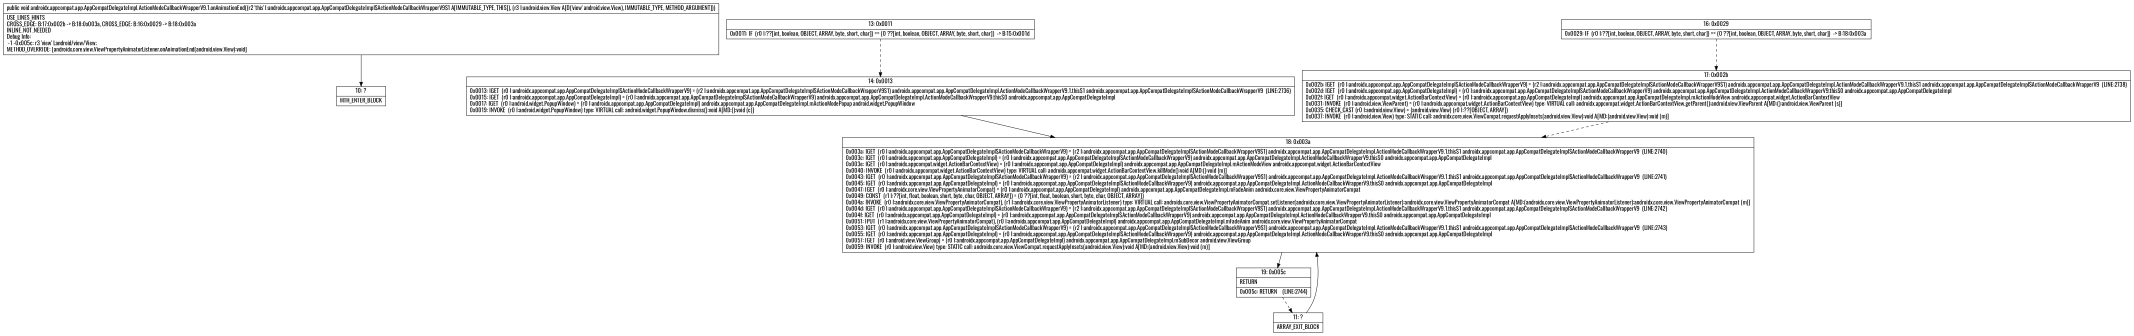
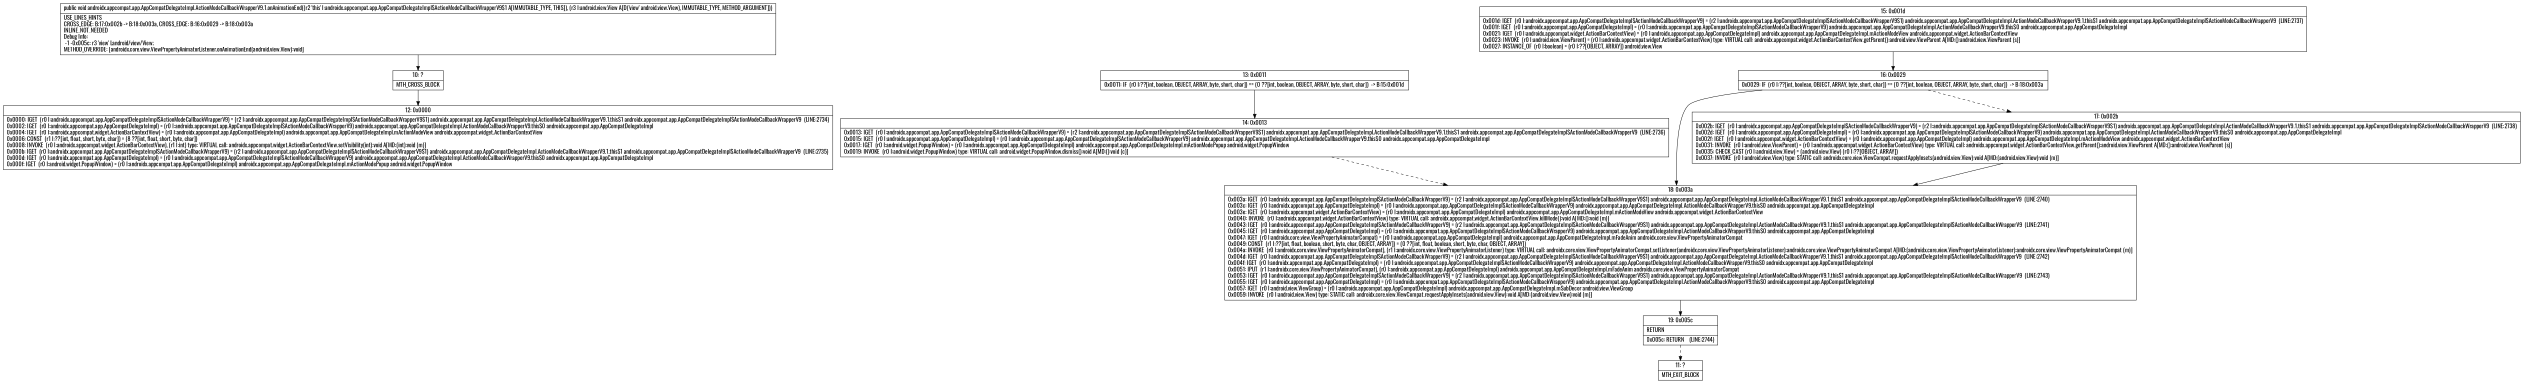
  digraph {
    fontname=Oswald
    node [fontname=Oswald shape=record]
    edge [fontname=Oswald]
-   n1 [label="{10\:\ ?|MTH_ENTER_BLOCK\l}"]
+   n1 [label="{10\:\ ?|MTH_CROSS_BLOCK\l}"]
+   n2 [label="{12\:\ 0x0000|0x0000: IGET  (r0 I:androidx.appcompat.app.AppCompatDelegateImpl$ActionModeCallbackWrapperV9) = (r2 I:androidx.appcompat.app.AppCompatDelegateImpl$ActionModeCallbackWrapperV9$1) androidx.appcompat.app.AppCompatDelegateImpl.ActionModeCallbackWrapperV9.1.this$1 androidx.appcompat.app.AppCompatDelegateImpl$ActionModeCallbackWrapperV9  (LINE:2734)\l0x0002: IGET  (r0 I:androidx.appcompat.app.AppCompatDelegateImpl) = (r0 I:androidx.appcompat.app.AppCompatDelegateImpl$ActionModeCallbackWrapperV9) androidx.appcompat.app.AppCompatDelegateImpl.ActionModeCallbackWrapperV9.this$0 androidx.appcompat.app.AppCompatDelegateImpl \l0x0004: IGET  (r0 I:androidx.appcompat.widget.ActionBarContextView) = (r0 I:androidx.appcompat.app.AppCompatDelegateImpl) androidx.appcompat.app.AppCompatDelegateImpl.mActionModeView androidx.appcompat.widget.ActionBarContextView \l0x0006: CONST  (r1 I:??[int, float, short, byte, char]) = (8 ??[int, float, short, byte, char]) \l0x0008: INVOKE  (r0 I:androidx.appcompat.widget.ActionBarContextView), (r1 I:int) type: VIRTUAL call: androidx.appcompat.widget.ActionBarContextView.setVisibility(int):void A[MD:(int):void (m)]\l0x000b: IGET  (r0 I:androidx.appcompat.app.AppCompatDelegateImpl$ActionModeCallbackWrapperV9) = (r2 I:androidx.appcompat.app.AppCompatDelegateImpl$ActionModeCallbackWrapperV9$1) androidx.appcompat.app.AppCompatDelegateImpl.ActionModeCallbackWrapperV9.1.this$1 androidx.appcompat.app.AppCompatDelegateImpl$ActionModeCallbackWrapperV9  (LINE:2735)\l0x000d: IGET  (r0 I:androidx.appcompat.app.AppCompatDelegateImpl) = (r0 I:androidx.appcompat.app.AppCompatDelegateImpl$ActionModeCallbackWrapperV9) androidx.appcompat.app.AppCompatDelegateImpl.ActionModeCallbackWrapperV9.this$0 androidx.appcompat.app.AppCompatDelegateImpl \l0x000f: IGET  (r0 I:android.widget.PopupWindow) = (r0 I:androidx.appcompat.app.AppCompatDelegateImpl) androidx.appcompat.app.AppCompatDelegateImpl.mActionModePopup android.widget.PopupWindow \l}"]
    n3 [label="{13\:\ 0x0011|0x0011: IF  (r0 I:??[int, boolean, OBJECT, ARRAY, byte, short, char]) == (0 ??[int, boolean, OBJECT, ARRAY, byte, short, char])  \-\> B:15:0x001d \l}"]
    n4 [label="{14\:\ 0x0013|0x0013: IGET  (r0 I:androidx.appcompat.app.AppCompatDelegateImpl$ActionModeCallbackWrapperV9) = (r2 I:androidx.appcompat.app.AppCompatDelegateImpl$ActionModeCallbackWrapperV9$1) androidx.appcompat.app.AppCompatDelegateImpl.ActionModeCallbackWrapperV9.1.this$1 androidx.appcompat.app.AppCompatDelegateImpl$ActionModeCallbackWrapperV9  (LINE:2736)\l0x0015: IGET  (r0 I:androidx.appcompat.app.AppCompatDelegateImpl) = (r0 I:androidx.appcompat.app.AppCompatDelegateImpl$ActionModeCallbackWrapperV9) androidx.appcompat.app.AppCompatDelegateImpl.ActionModeCallbackWrapperV9.this$0 androidx.appcompat.app.AppCompatDelegateImpl \l0x0017: IGET  (r0 I:android.widget.PopupWindow) = (r0 I:androidx.appcompat.app.AppCompatDelegateImpl) androidx.appcompat.app.AppCompatDelegateImpl.mActionModePopup android.widget.PopupWindow \l0x0019: INVOKE  (r0 I:android.widget.PopupWindow) type: VIRTUAL call: android.widget.PopupWindow.dismiss():void A[MD:():void (c)]\l}"]
    n5 [label="{18\:\ 0x003a|0x003a: IGET  (r0 I:androidx.appcompat.app.AppCompatDelegateImpl$ActionModeCallbackWrapperV9) = (r2 I:androidx.appcompat.app.AppCompatDelegateImpl$ActionModeCallbackWrapperV9$1) androidx.appcompat.app.AppCompatDelegateImpl.ActionModeCallbackWrapperV9.1.this$1 androidx.appcompat.app.AppCompatDelegateImpl$ActionModeCallbackWrapperV9  (LINE:2740)\l0x003c: IGET  (r0 I:androidx.appcompat.app.AppCompatDelegateImpl) = (r0 I:androidx.appcompat.app.AppCompatDelegateImpl$ActionModeCallbackWrapperV9) androidx.appcompat.app.AppCompatDelegateImpl.ActionModeCallbackWrapperV9.this$0 androidx.appcompat.app.AppCompatDelegateImpl \l0x003e: IGET  (r0 I:androidx.appcompat.widget.ActionBarContextView) = (r0 I:androidx.appcompat.app.AppCompatDelegateImpl) androidx.appcompat.app.AppCompatDelegateImpl.mActionModeView androidx.appcompat.widget.ActionBarContextView \l0x0040: INVOKE  (r0 I:androidx.appcompat.widget.ActionBarContextView) type: VIRTUAL call: androidx.appcompat.widget.ActionBarContextView.killMode():void A[MD:():void (m)]\l0x0043: IGET  (r0 I:androidx.appcompat.app.AppCompatDelegateImpl$ActionModeCallbackWrapperV9) = (r2 I:androidx.appcompat.app.AppCompatDelegateImpl$ActionModeCallbackWrapperV9$1) androidx.appcompat.app.AppCompatDelegateImpl.ActionModeCallbackWrapperV9.1.this$1 androidx.appcompat.app.AppCompatDelegateImpl$ActionModeCallbackWrapperV9  (LINE:2741)\l0x0045: IGET  (r0 I:androidx.appcompat.app.AppCompatDelegateImpl) = (r0 I:androidx.appcompat.app.AppCompatDelegateImpl$ActionModeCallbackWrapperV9) androidx.appcompat.app.AppCompatDelegateImpl.ActionModeCallbackWrapperV9.this$0 androidx.appcompat.app.AppCompatDelegateImpl \l0x0047: IGET  (r0 I:androidx.core.view.ViewPropertyAnimatorCompat) = (r0 I:androidx.appcompat.app.AppCompatDelegateImpl) androidx.appcompat.app.AppCompatDelegateImpl.mFadeAnim androidx.core.view.ViewPropertyAnimatorCompat \l0x0049: CONST  (r1 I:??[int, float, boolean, short, byte, char, OBJECT, ARRAY]) = (0 ??[int, float, boolean, short, byte, char, OBJECT, ARRAY]) \l0x004a: INVOKE  (r0 I:androidx.core.view.ViewPropertyAnimatorCompat), (r1 I:androidx.core.view.ViewPropertyAnimatorListener) type: VIRTUAL call: androidx.core.view.ViewPropertyAnimatorCompat.setListener(androidx.core.view.ViewPropertyAnimatorListener):androidx.core.view.ViewPropertyAnimatorCompat A[MD:(androidx.core.view.ViewPropertyAnimatorListener):androidx.core.view.ViewPropertyAnimatorCompat (m)]\l0x004d: IGET  (r0 I:androidx.appcompat.app.AppCompatDelegateImpl$ActionModeCallbackWrapperV9) = (r2 I:androidx.appcompat.app.AppCompatDelegateImpl$ActionModeCallbackWrapperV9$1) androidx.appcompat.app.AppCompatDelegateImpl.ActionModeCallbackWrapperV9.1.this$1 androidx.appcompat.app.AppCompatDelegateImpl$ActionModeCallbackWrapperV9  (LINE:2742)\l0x004f: IGET  (r0 I:androidx.appcompat.app.AppCompatDelegateImpl) = (r0 I:androidx.appcompat.app.AppCompatDelegateImpl$ActionModeCallbackWrapperV9) androidx.appcompat.app.AppCompatDelegateImpl.ActionModeCallbackWrapperV9.this$0 androidx.appcompat.app.AppCompatDelegateImpl \l0x0051: IPUT  (r1 I:androidx.core.view.ViewPropertyAnimatorCompat), (r0 I:androidx.appcompat.app.AppCompatDelegateImpl) androidx.appcompat.app.AppCompatDelegateImpl.mFadeAnim androidx.core.view.ViewPropertyAnimatorCompat \l0x0053: IGET  (r0 I:androidx.appcompat.app.AppCompatDelegateImpl$ActionModeCallbackWrapperV9) = (r2 I:androidx.appcompat.app.AppCompatDelegateImpl$ActionModeCallbackWrapperV9$1) androidx.appcompat.app.AppCompatDelegateImpl.ActionModeCallbackWrapperV9.1.this$1 androidx.appcompat.app.AppCompatDelegateImpl$ActionModeCallbackWrapperV9  (LINE:2743)\l0x0055: IGET  (r0 I:androidx.appcompat.app.AppCompatDelegateImpl) = (r0 I:androidx.appcompat.app.AppCompatDelegateImpl$ActionModeCallbackWrapperV9) androidx.appcompat.app.AppCompatDelegateImpl.ActionModeCallbackWrapperV9.this$0 androidx.appcompat.app.AppCompatDelegateImpl \l0x0057: IGET  (r0 I:android.view.ViewGroup) = (r0 I:androidx.appcompat.app.AppCompatDelegateImpl) androidx.appcompat.app.AppCompatDelegateImpl.mSubDecor android.view.ViewGroup \l0x0059: INVOKE  (r0 I:android.view.View) type: STATIC call: androidx.core.view.ViewCompat.requestApplyInsets(android.view.View):void A[MD:(android.view.View):void (m)]\l}"]
+   n6 [label="{15\:\ 0x001d|0x001d: IGET  (r0 I:androidx.appcompat.app.AppCompatDelegateImpl$ActionModeCallbackWrapperV9) = (r2 I:androidx.appcompat.app.AppCompatDelegateImpl$ActionModeCallbackWrapperV9$1) androidx.appcompat.app.AppCompatDelegateImpl.ActionModeCallbackWrapperV9.1.this$1 androidx.appcompat.app.AppCompatDelegateImpl$ActionModeCallbackWrapperV9  (LINE:2737)\l0x001f: IGET  (r0 I:androidx.appcompat.app.AppCompatDelegateImpl) = (r0 I:androidx.appcompat.app.AppCompatDelegateImpl$ActionModeCallbackWrapperV9) androidx.appcompat.app.AppCompatDelegateImpl.ActionModeCallbackWrapperV9.this$0 androidx.appcompat.app.AppCompatDelegateImpl \l0x0021: IGET  (r0 I:androidx.appcompat.widget.ActionBarContextView) = (r0 I:androidx.appcompat.app.AppCompatDelegateImpl) androidx.appcompat.app.AppCompatDelegateImpl.mActionModeView androidx.appcompat.widget.ActionBarContextView \l0x0023: INVOKE  (r0 I:android.view.ViewParent) = (r0 I:androidx.appcompat.widget.ActionBarContextView) type: VIRTUAL call: androidx.appcompat.widget.ActionBarContextView.getParent():android.view.ViewParent A[MD:():android.view.ViewParent (s)]\l0x0027: INSTANCE_OF  (r0 I:boolean) = (r0 I:??[OBJECT, ARRAY]) android.view.View \l}"]
    n7 [label="{16\:\ 0x0029|0x0029: IF  (r0 I:??[int, boolean, OBJECT, ARRAY, byte, short, char]) == (0 ??[int, boolean, OBJECT, ARRAY, byte, short, char])  \-\> B:18:0x003a \l}"]
    n8 [label="{19\:\ 0x005c|RETURN\l|0x005c: RETURN    (LINE:2744)\l}"]
-   n9 [label="{11\:\ ?|ARRAY_EXIT_BLOCK\l}"]
+   n9 [label="{11\:\ ?|MTH_EXIT_BLOCK\l}"]
    n10 [label="{17\:\ 0x002b|0x002b: IGET  (r0 I:androidx.appcompat.app.AppCompatDelegateImpl$ActionModeCallbackWrapperV9) = (r2 I:androidx.appcompat.app.AppCompatDelegateImpl$ActionModeCallbackWrapperV9$1) androidx.appcompat.app.AppCompatDelegateImpl.ActionModeCallbackWrapperV9.1.this$1 androidx.appcompat.app.AppCompatDelegateImpl$ActionModeCallbackWrapperV9  (LINE:2738)\l0x002d: IGET  (r0 I:androidx.appcompat.app.AppCompatDelegateImpl) = (r0 I:androidx.appcompat.app.AppCompatDelegateImpl$ActionModeCallbackWrapperV9) androidx.appcompat.app.AppCompatDelegateImpl.ActionModeCallbackWrapperV9.this$0 androidx.appcompat.app.AppCompatDelegateImpl \l0x002f: IGET  (r0 I:androidx.appcompat.widget.ActionBarContextView) = (r0 I:androidx.appcompat.app.AppCompatDelegateImpl) androidx.appcompat.app.AppCompatDelegateImpl.mActionModeView androidx.appcompat.widget.ActionBarContextView \l0x0031: INVOKE  (r0 I:android.view.ViewParent) = (r0 I:androidx.appcompat.widget.ActionBarContextView) type: VIRTUAL call: androidx.appcompat.widget.ActionBarContextView.getParent():android.view.ViewParent A[MD:():android.view.ViewParent (s)]\l0x0035: CHECK_CAST (r0 I:android.view.View) = (android.view.View) (r0 I:??[OBJECT, ARRAY]) \l0x0037: INVOKE  (r0 I:android.view.View) type: STATIC call: androidx.core.view.ViewCompat.requestApplyInsets(android.view.View):void A[MD:(android.view.View):void (m)]\l}"]
    n11 [label="{public void androidx.appcompat.app.AppCompatDelegateImpl.ActionModeCallbackWrapperV9.1.onAnimationEnd((r2 'this' I:androidx.appcompat.app.AppCompatDelegateImpl$ActionModeCallbackWrapperV9$1 A[IMMUTABLE_TYPE, THIS]), (r3 I:android.view.View A[D('view' android.view.View), IMMUTABLE_TYPE, METHOD_ARGUMENT]))  | USE_LINES_HINTS\lCROSS_EDGE: B:17:0x002b \-\> B:18:0x003a, CROSS_EDGE: B:16:0x0029 \-\> B:18:0x003a\lINLINE_NOT_NEEDED\lDebug Info:\l  \-1 \-0x005c: r3 'view' Landroid\/view\/View;\lMETHOD_OVERRIDE: [androidx.core.view.ViewPropertyAnimatorListener.onAnimationEnd(android.view.View):void]\l}"]
-   n3 -> n4 [style=dashed]
-   n4 -> n5
+   n1 -> n2
+   n3 -> n4 [style=solid]
+   n4 -> n5 [style=dashed]
    n5 -> n8
-   n9 -> n5
+   n6 -> n7
+   n7 -> n5
    n7 -> n10 [style=dashed]
    n8 -> n9 [style=dashed]
-   n10 -> n5 [style=dashed]
+   n10 -> n5
    n11 -> n1
  }
